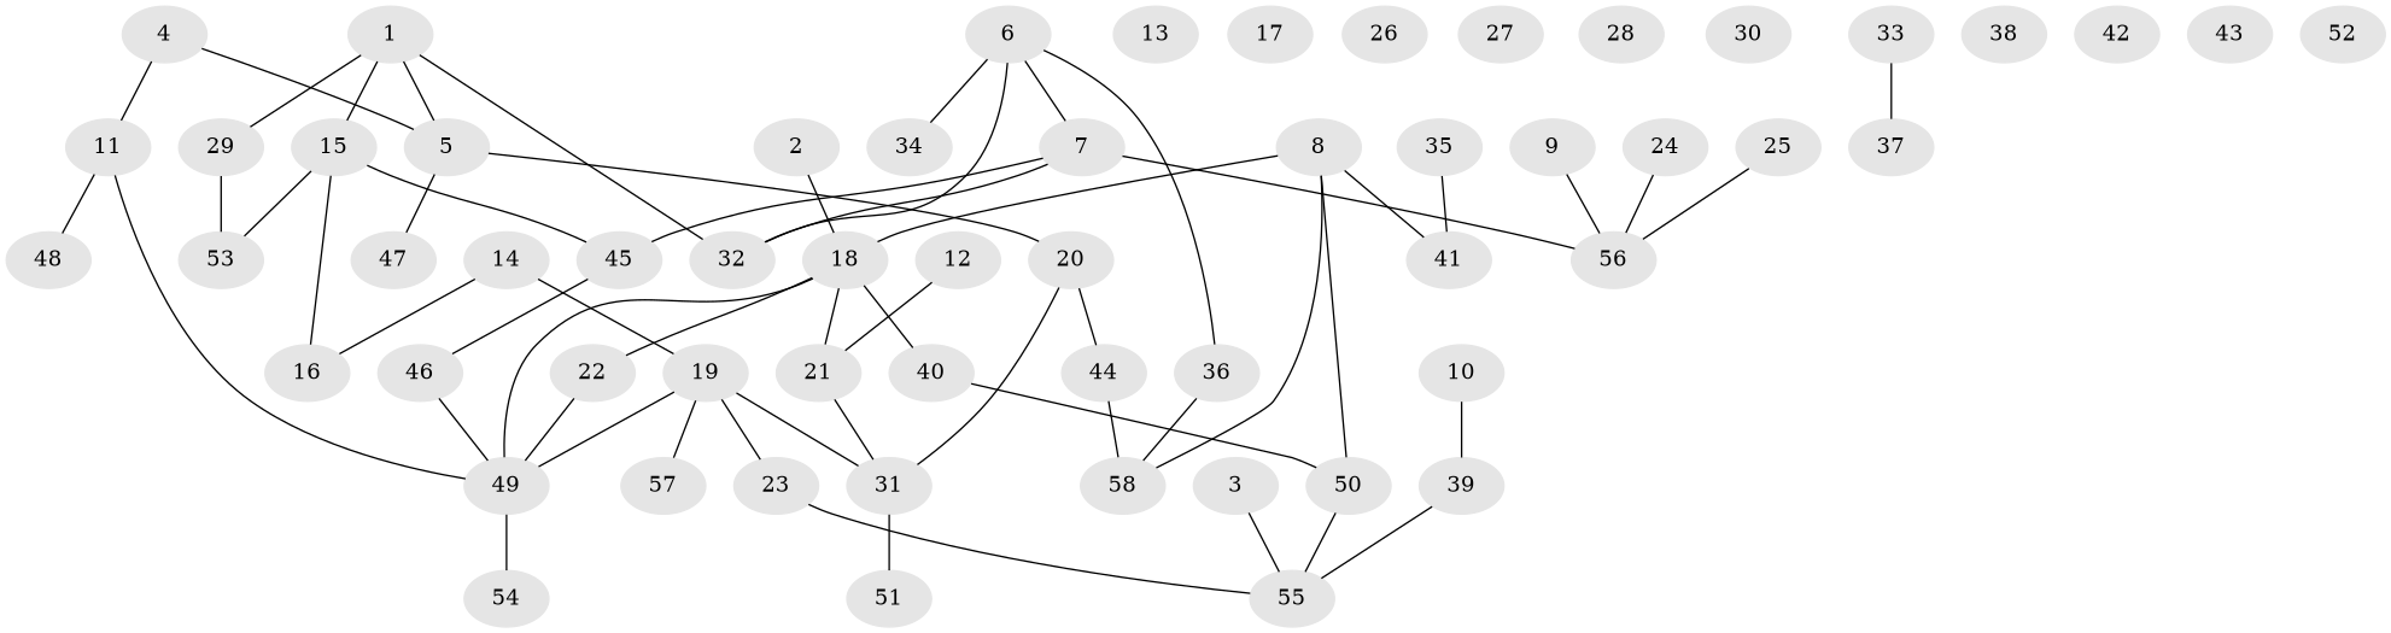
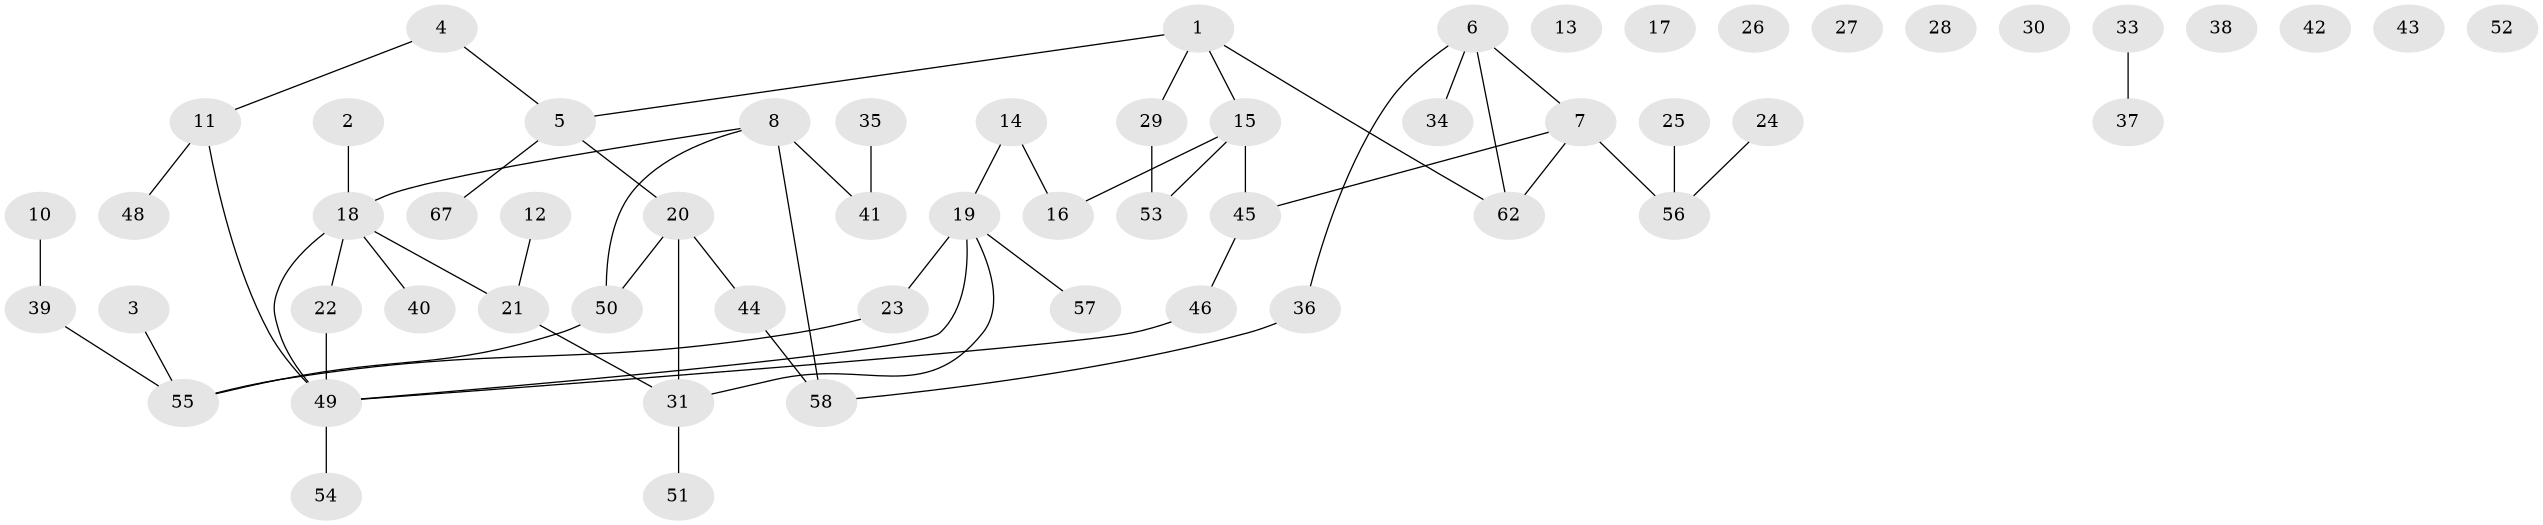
  graph {
    node [color=gray90 style=filled]
    1
    5
    15
    29
-   32
+   32 [label=62]
    20
-   47
-   9
+   47 [label=67]
    56
    45
    16
    53
    2
    18
    49
    21
    22
    40
    3
    55
    4
    11
    48
    50
    31
    44
    6
    7
    34
    36
    58
    46
    8
    41
    10
    39
    54
    12
    14
    19
    13
    23
    57
    17
    51
    24
    25
    26
    27
    28
    30
    33
    37
    35
    38
    42
    43
    52
    1 -- 5
    1 -- 15
    1 -- 29
    1 -- 32
    5 -- 20
    5 -- 47
    15 -- 45
    15 -- 16
    15 -- 53
    29 -- 53
-   40 -- 50
+   20 -- 50
    20 -- 31
    20 -- 44
-   9 -- 56
    45 -- 46
    2 -- 18
    18 -- 49
    18 -- 21
    18 -- 22
    18 -- 40
    49 -- 54
    21 -- 31
    22 -- 49
    3 -- 55
    4 -- 5
    4 -- 11
    11 -- 49
    11 -- 48
    50 -- 55
    31 -- 51
    44 -- 58
    6 -- 32
    6 -- 7
    6 -- 34
    6 -- 36
    7 -- 32
    7 -- 56
    7 -- 45
    36 -- 58
    46 -- 49
    8 -- 18
    8 -- 50
    8 -- 58
    8 -- 41
    10 -- 39
    39 -- 55
    12 -- 21
    14 -- 16
    14 -- 19
    19 -- 49
    19 -- 31
    19 -- 23
    19 -- 57
    23 -- 55
    24 -- 56
    25 -- 56
    33 -- 37
    35 -- 41
  }
